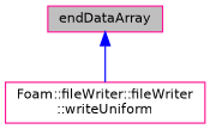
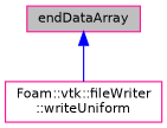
  digraph {
    rankdir=TB
    node [color=deeppink fontname=Helvetica fontsize=10 shape=record]
    n1 [fillcolor=grey75 fontcolor=black height=0.2 label=endDataArray style=filled width=0.4]
-   n2 [height=0.2 label="Foam::fileWriter::fileWriter\l::writeUniform" width=0.4]
+   n2 [height=0.2 label="Foam::vtk::fileWriter\l::writeUniform" width=0.4]
    n1 -> n2 [color=blue dir=back fontname=Helvetica fontsize=10 labelfontname=Helvetica labelfontsize=10 style=solid]
  }
